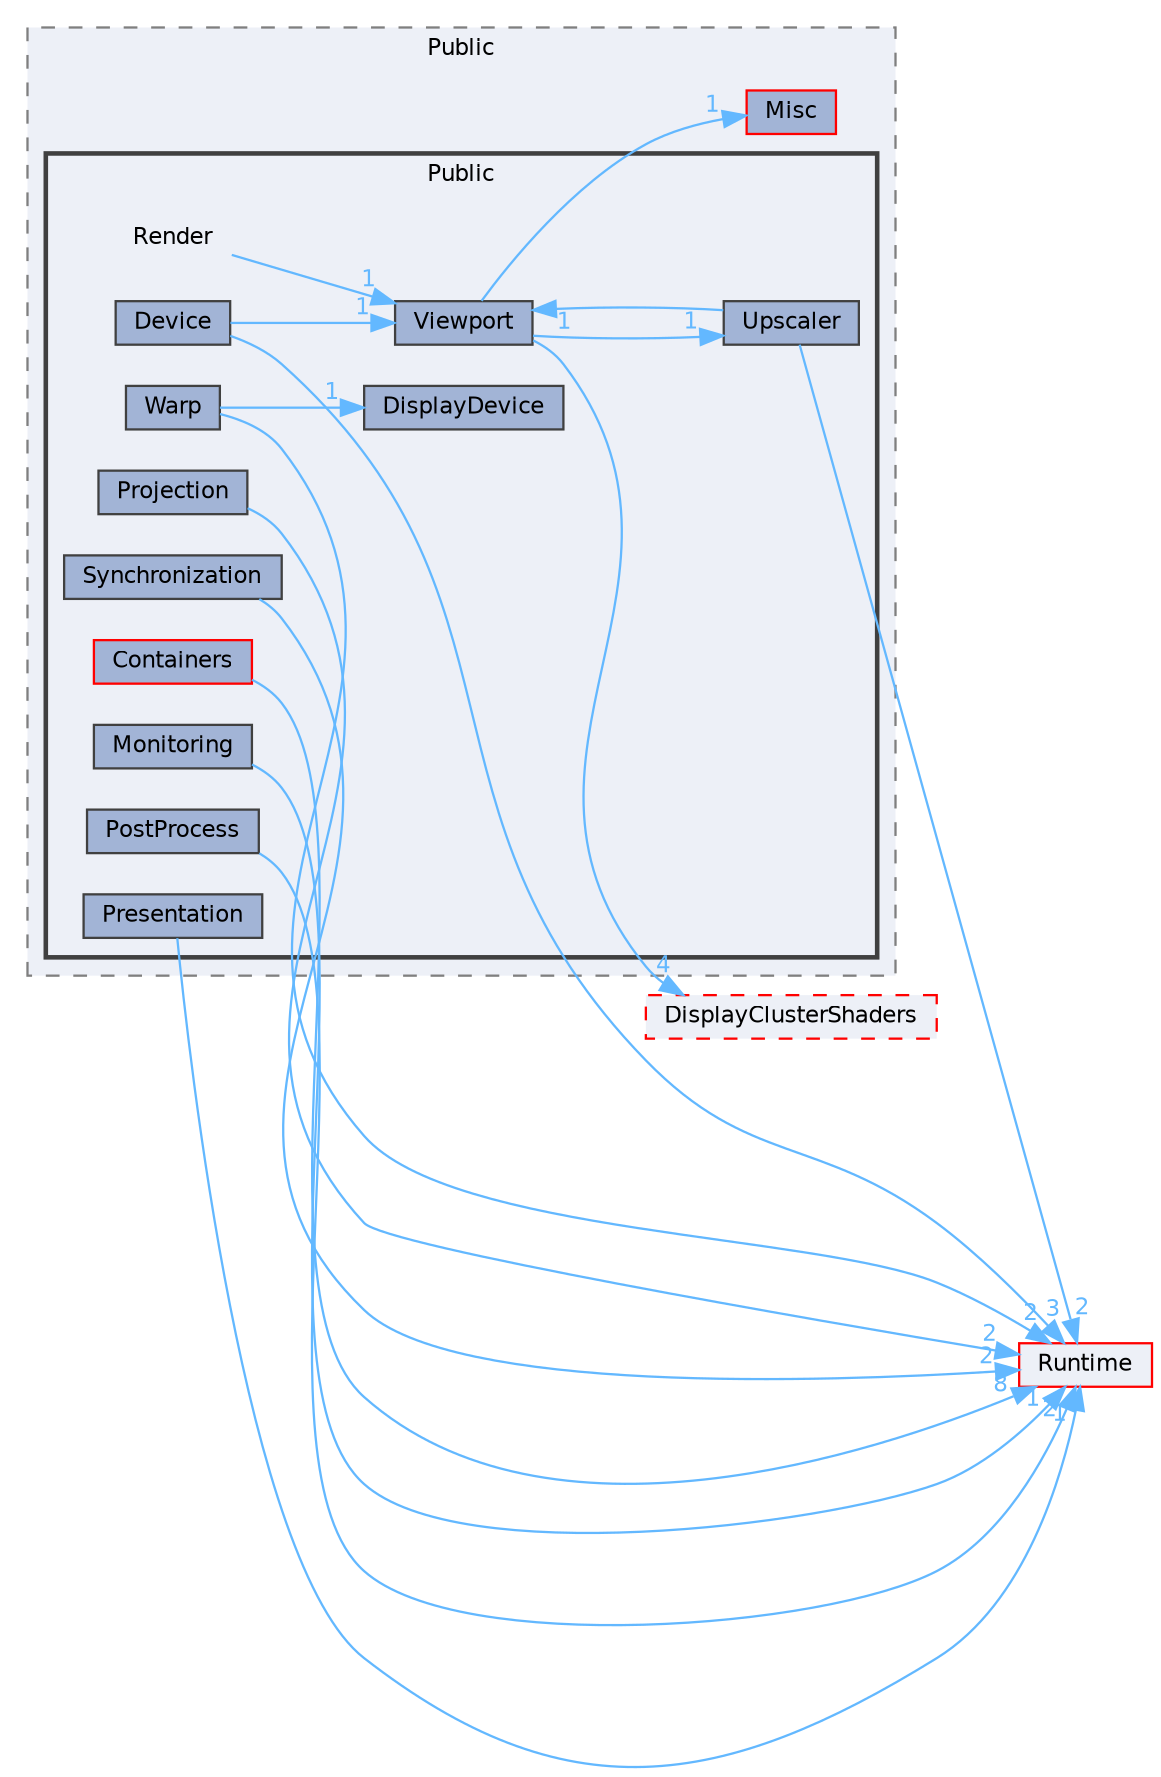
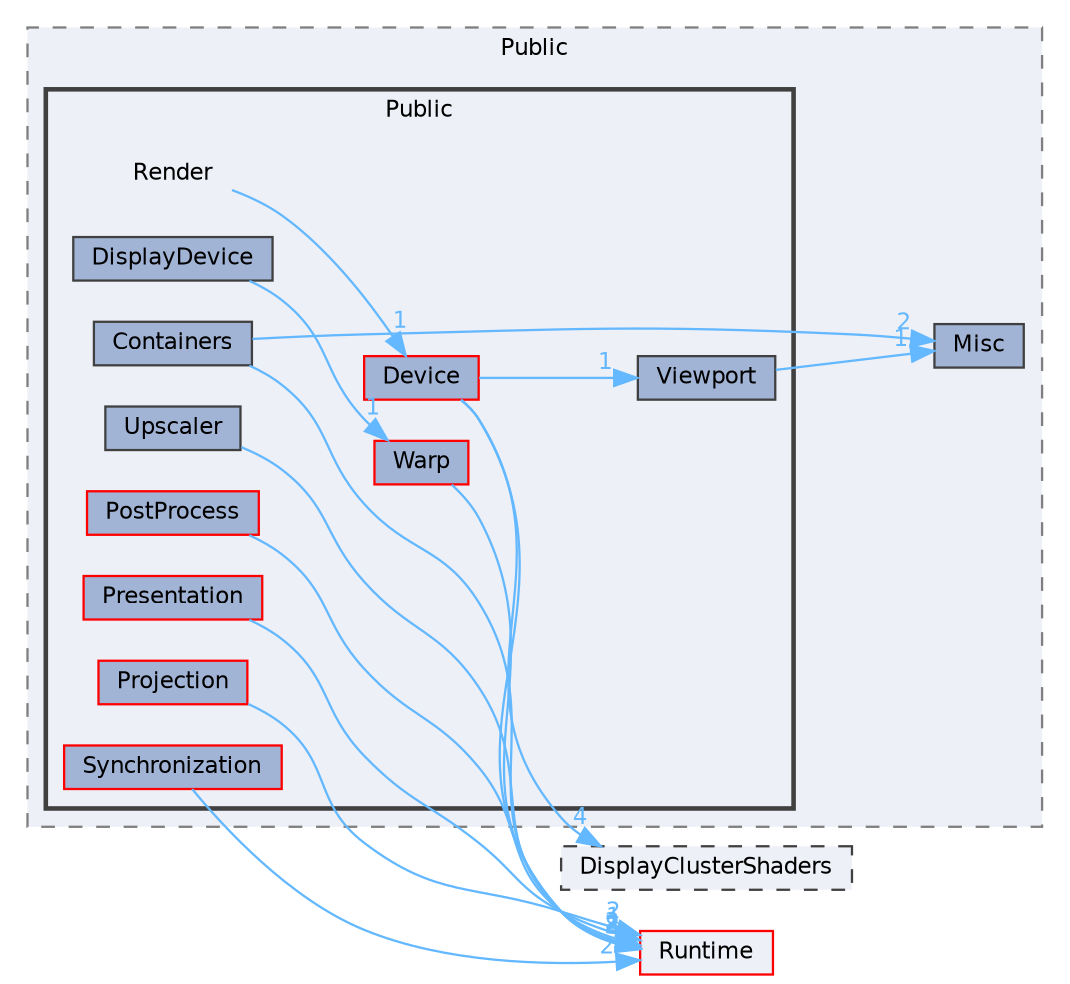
  digraph {
    compound=true
    rankdir=LR
    node [fontname=Helvetica fontsize=10 shape=box color=grey25 fillcolor="#a2b4d6" style=filled]
    edge [color=steelblue1 fontcolor=steelblue1 fontname=Helvetica fontsize=10 headlabel=1 labeldistance=1.5 labelfontname=Helvetica labelfontsize=10]
    n1 [height=0.2 label=Render shape=plaintext width=0.4 color="" fillcolor="" style=""]
-   n2 [color=red height=0.2 label=Containers width=0.4]
-   n3 [height=0.2 label=Device width=0.4]
+   n2 [height=0.2 label=Containers width=0.4]
+   n3 [color=red height=0.2 label=Device width=0.4]
    n4 [height=0.2 label=DisplayDevice width=0.4]
-   n5 [height=0.2 label=Monitoring width=0.4]
-   n6 [height=0.2 label=PostProcess width=0.4]
-   n7 [height=0.2 label=Presentation width=0.4]
-   n8 [height=0.2 label=Projection width=0.4]
-   n9 [height=0.2 label=Synchronization width=0.4]
+   n6 [color=red height=0.2 label=PostProcess width=0.4]
+   n7 [color=red height=0.2 label=Presentation width=0.4]
+   n8 [color=red height=0.2 label=Projection width=0.4]
+   n9 [color=red height=0.2 label=Synchronization width=0.4]
    n10 [height=0.2 label=Upscaler width=0.4]
    n11 [height=0.2 label=Viewport width=0.4]
-   n12 [height=0.2 label=Warp width=0.4]
-   n13 [color=red height=0.2 label=Misc width=0.4]
+   n12 [color=red height=0.2 label=Warp width=0.4]
+   n13 [height=0.2 label=Misc width=0.4]
    n14 [color=red fillcolor="#edf0f7" height=0.2 label=Runtime width=0.4]
-   n15 [color=red fillcolor="#edf0f7" height=0.2 label=DisplayClusterShaders style="filled,dashed" width=0.4]
+   n15 [fillcolor="#edf0f7" height=0.2 label=DisplayClusterShaders style="filled,dashed" width=0.4]
    subgraph cluster_1 {
      bgcolor="#edf0f7"
      fontname=Helvetica
      fontsize=10
      label=Public
      pencolor=grey50
      style="filled,dashed"
      n13
      subgraph cluster_2 {
        bgcolor="#edf0f7"
        fontname=Helvetica
        fontsize=10
        label=Public
        pencolor=grey25
        style="filled,bold"
        n1
        n2
        n3
        n4
-       n5
        n6
        n7
        n8
        n9
        n10
        n11
        n12
      }
    }
-   n1 -> n11
+   n1 -> n3
+   n2 -> n13 [headlabel=2]
    n2 -> n14 [headlabel=8]
    n3 -> n11
    n3 -> n14 [headlabel=3]
-   n5 -> n14
    n6 -> n14 [headlabel=2]
    n7 -> n14
    n8 -> n14 [headlabel=2]
    n9 -> n14 [headlabel=2]
-   n10 -> n11
    n10 -> n14 [headlabel=2]
-   n11 -> n10
    n11 -> n13
-   n11 -> n15 [headlabel=4]
-   n12 -> n4
+   n3 -> n15 [headlabel=4]
+   n4 -> n12
    n12 -> n14 [headlabel=2]
  }
